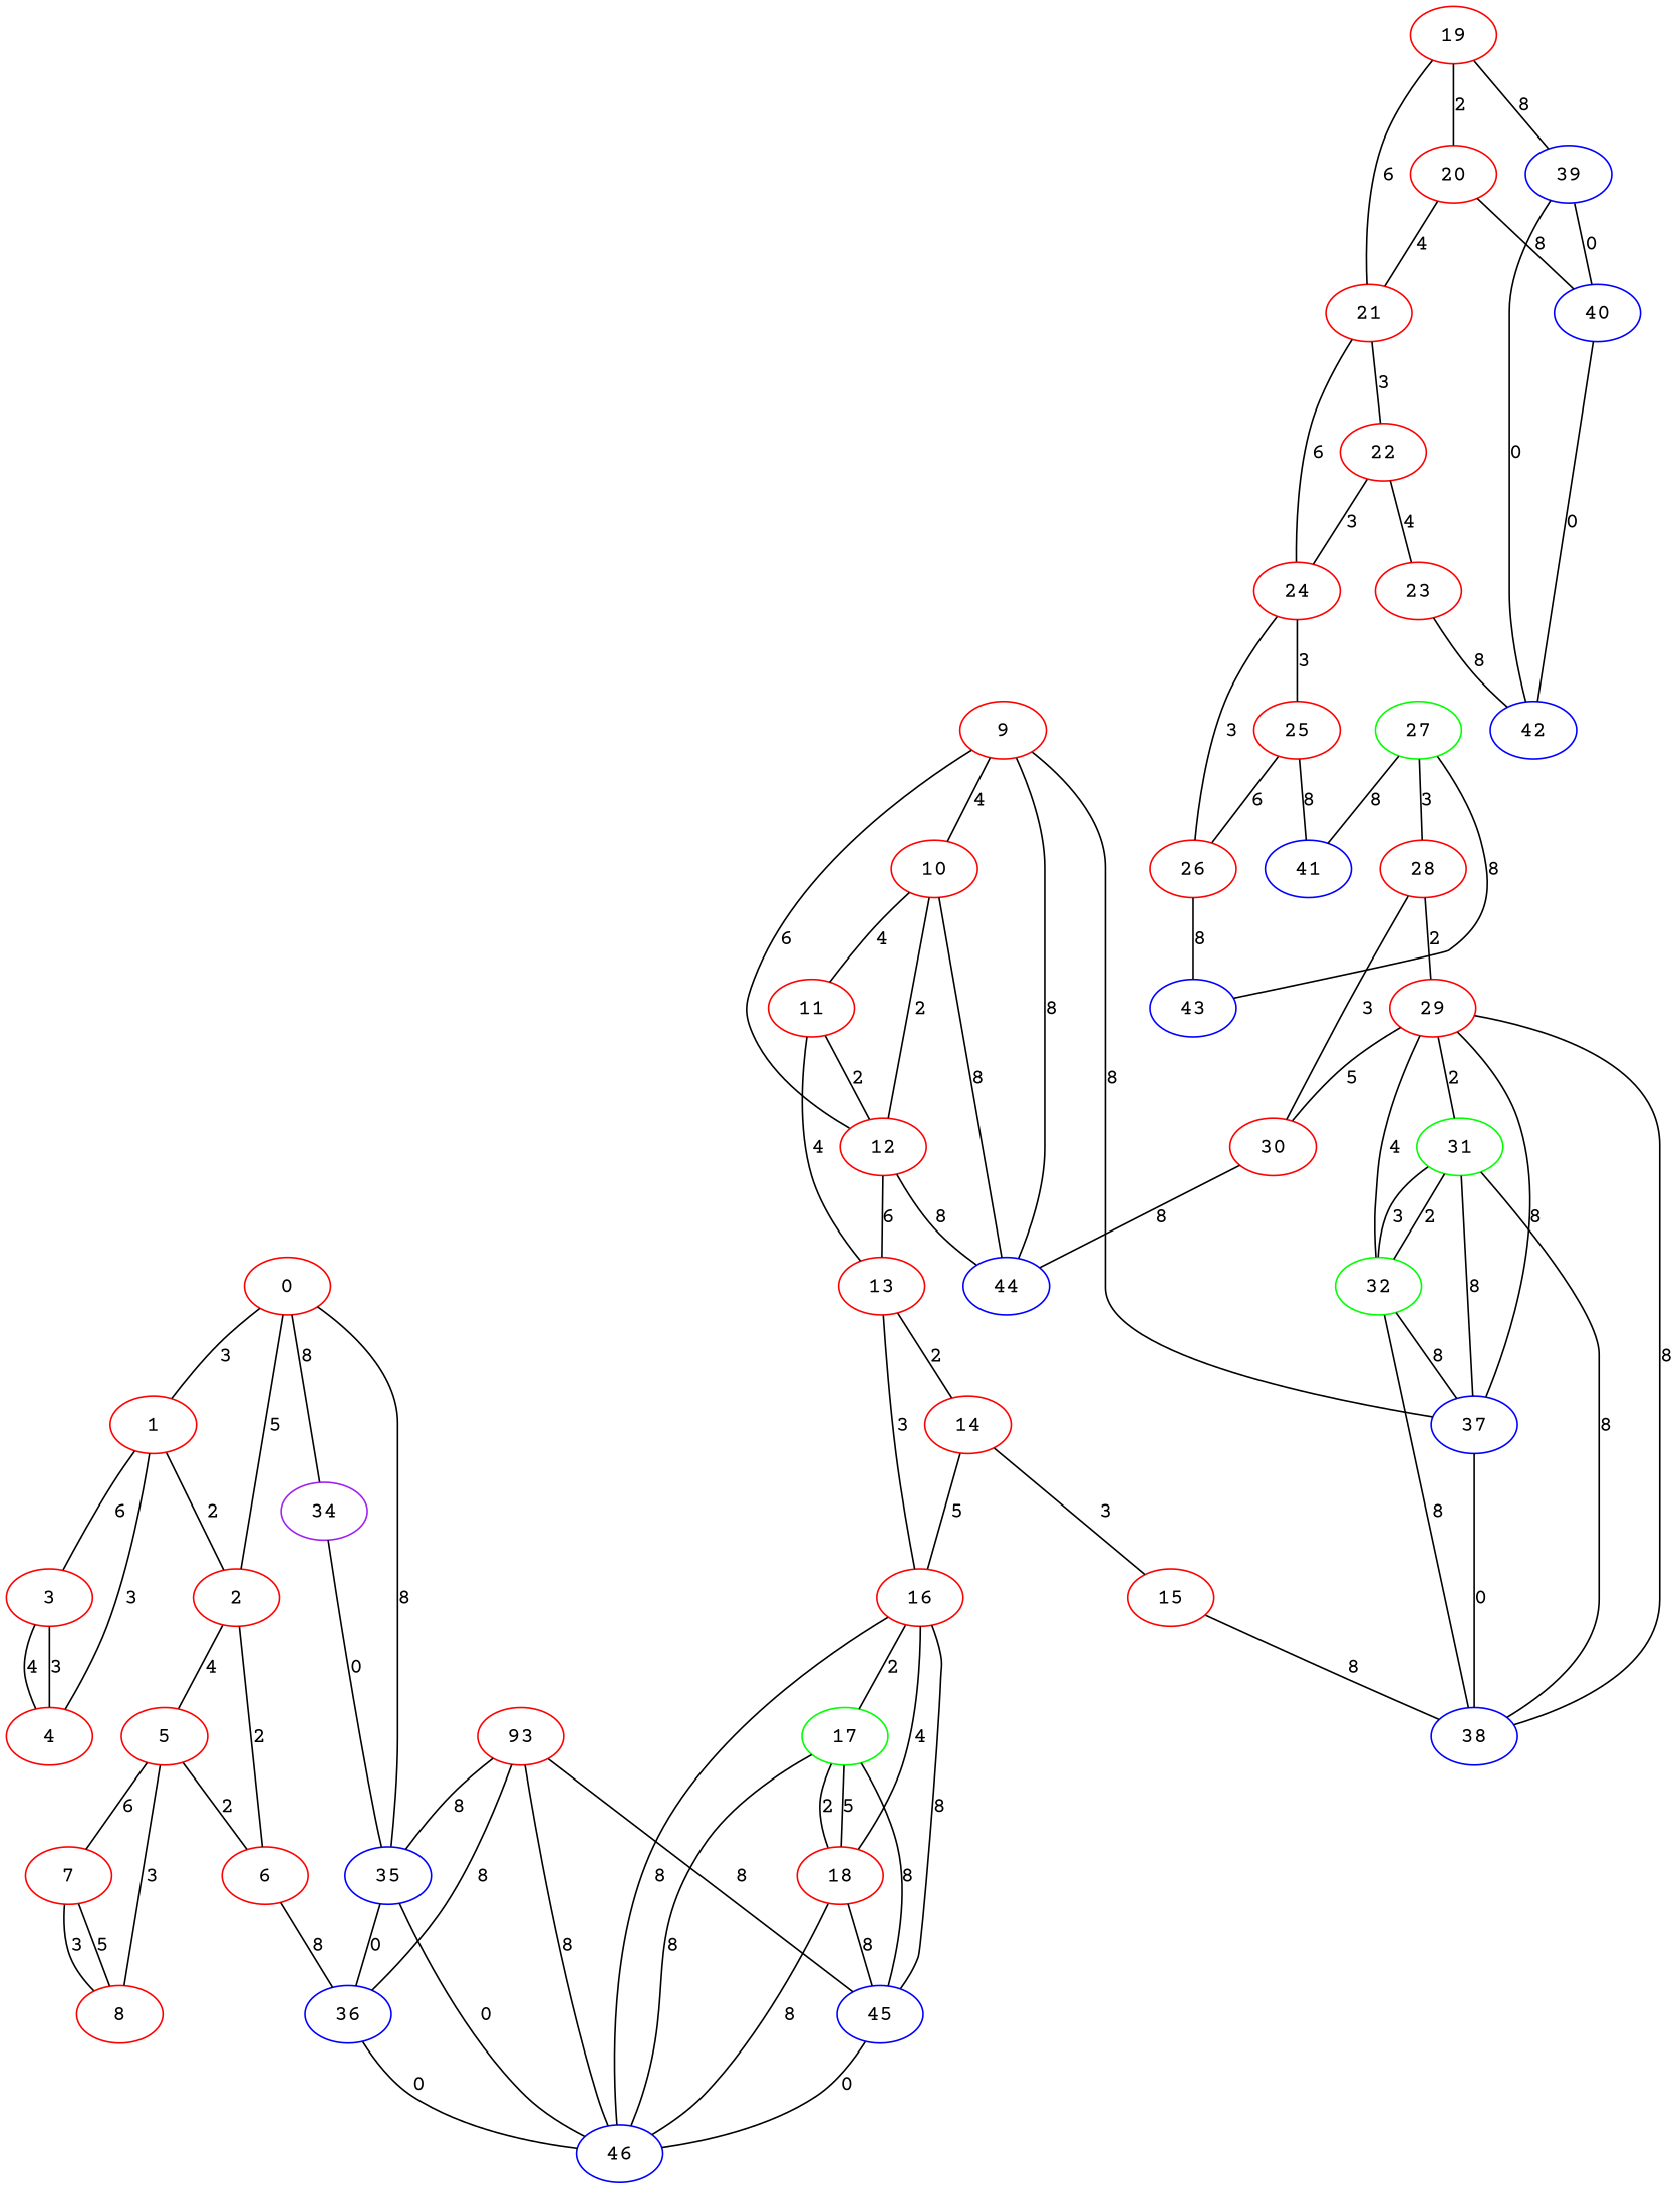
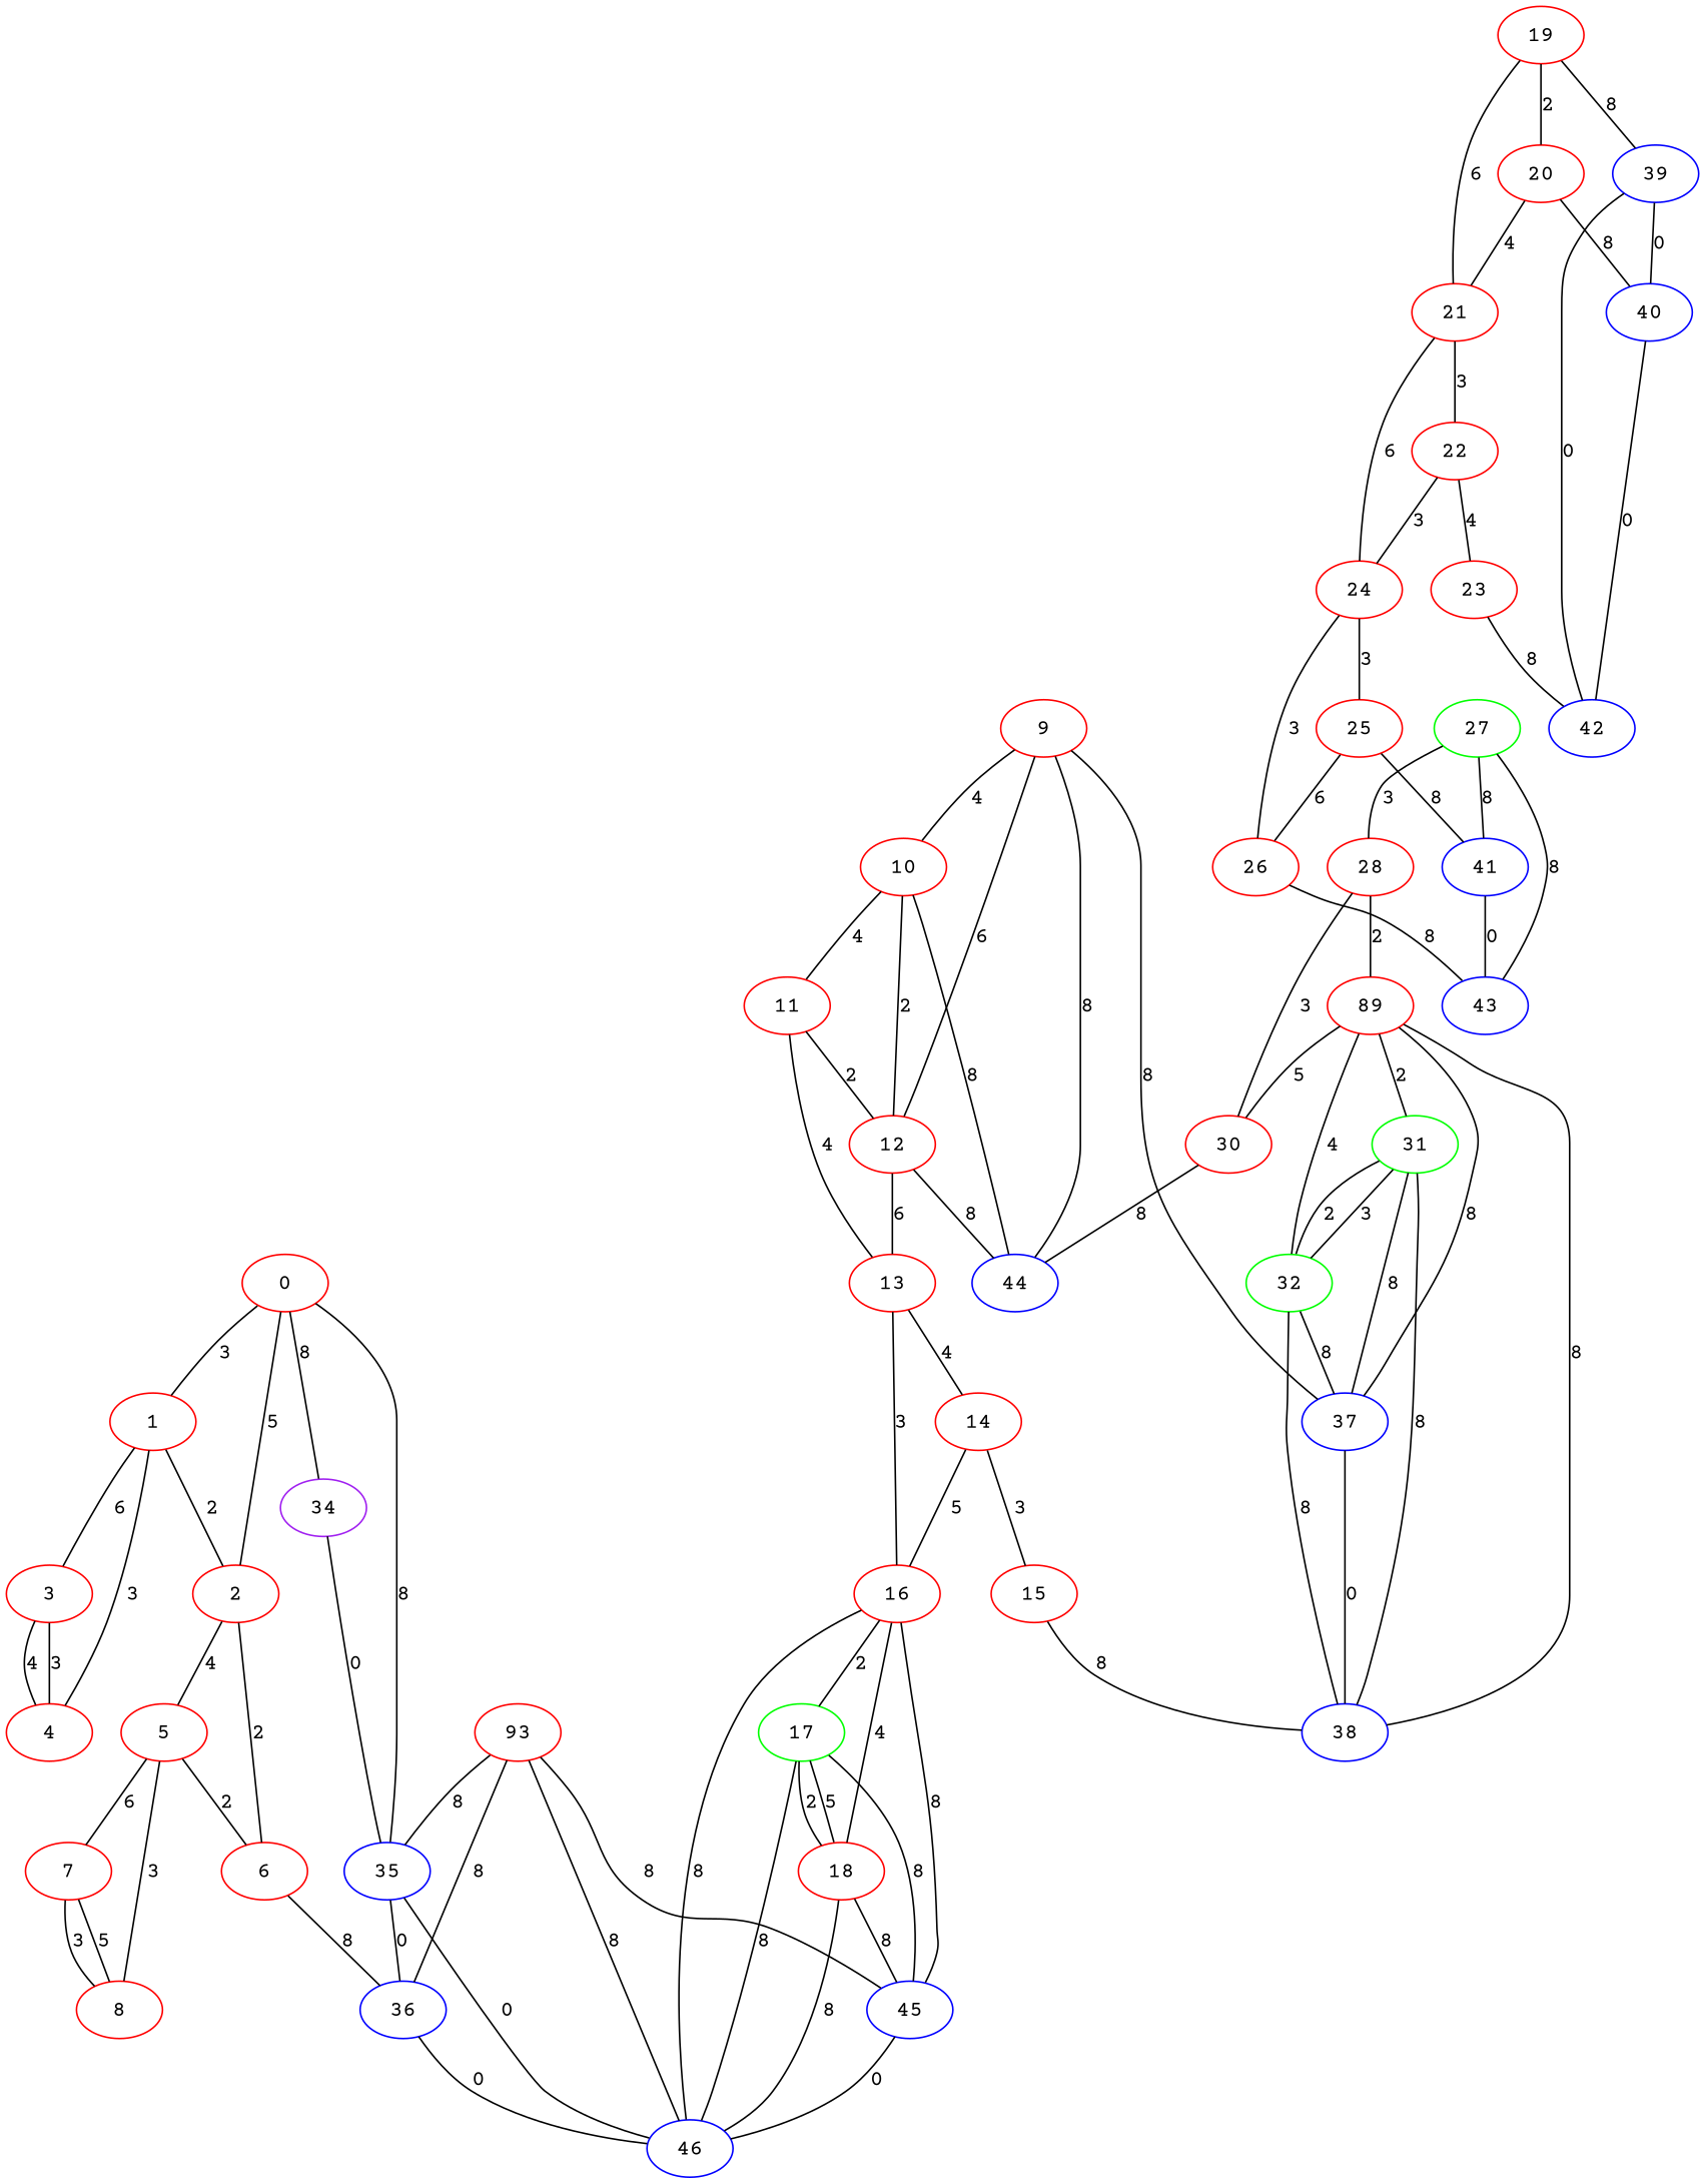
  graph {
    fontname="Courier Prime"
    node [color=red fontname="Courier Prime" weight=1]
    edge [fontname="Courier Prime"]
    0
    1
    2
    34 [color=purple weight=4]
    35 [color=blue weight=3]
    3
    4
    5
    6
    36 [color=blue weight=3]
    46 [color=blue weight=3]
    7
    8
    9
    10
    12
    37 [color=blue weight=3]
    44 [color=blue weight=3]
    11
    13
    38 [color=blue weight=3]
    14
    16
    15
    17 [color=green weight=2]
    18
    45 [color=blue weight=3]
    19
    20
    21
    39 [color=blue weight=3]
    40 [color=blue weight=3]
    22
    24
    42 [color=blue weight=3]
    23
    25
    26
    41 [color=blue weight=3]
    43 [color=blue weight=3]
    27 [color=green weight=2]
    28
-   29
+   29 [label=89]
    30
    31 [color=green weight=2]
    32 [color=green weight=2]
    n47 [label=93]
    0 -- 1 [label=3]
    0 -- 2 [label=5]
    0 -- 34 [label=8]
    0 -- 35 [label=8]
    1 -- 2 [label=2]
    1 -- 3 [label=6]
    1 -- 4 [label=3]
    2 -- 5 [label=4]
    2 -- 6 [label=2]
    34 -- 35 [label=0]
    35 -- 36 [label=0]
    35 -- 46 [label=0]
    3 -- 4 [label=4]
    3 -- 4 [label=3]
    5 -- 6 [label=2]
    5 -- 7 [label=6]
    5 -- 8 [label=3]
    6 -- 36 [label=8]
    36 -- 46 [label=0]
    7 -- 8 [label=5]
    7 -- 8 [label=3]
    9 -- 10 [label=4]
    9 -- 12 [label=6]
    9 -- 37 [label=8]
    9 -- 44 [label=8]
    10 -- 12 [label=2]
    10 -- 44 [label=8]
    10 -- 11 [label=4]
    12 -- 44 [label=8]
    12 -- 13 [label=6]
    37 -- 38 [label=0]
    11 -- 12 [label=2]
    11 -- 13 [label=4]
-   13 -- 14 [label=2]
+   13 -- 14 [label=4]
    13 -- 16 [label=3]
    14 -- 16 [label=5]
    14 -- 15 [label=3]
    16 -- 46 [label=8]
    16 -- 17 [label=2]
    16 -- 18 [label=4]
    16 -- 45 [label=8]
    15 -- 38 [label=8]
    17 -- 46 [label=8]
    17 -- 18 [label=5]
    17 -- 18 [label=2]
    17 -- 45 [label=8]
    18 -- 46 [label=8]
    18 -- 45 [label=8]
    45 -- 46 [label=0]
    19 -- 20 [label=2]
    19 -- 21 [label=6]
    19 -- 39 [label=8]
    20 -- 21 [label=4]
    20 -- 40 [label=8]
    21 -- 22 [label=3]
    21 -- 24 [label=6]
    39 -- 40 [label=0]
    39 -- 42 [label=0]
    40 -- 42 [label=0]
    22 -- 24 [label=3]
    22 -- 23 [label=4]
    24 -- 25 [label=3]
    24 -- 26 [label=3]
    23 -- 42 [label=8]
    25 -- 26 [label=6]
    25 -- 41 [label=8]
    26 -- 43 [label=8]
+   41 -- 43 [label=0]
    27 -- 41 [label=8]
    27 -- 43 [label=8]
    27 -- 28 [label=3]
    28 -- 29 [label=2]
    28 -- 30 [label=3]
    29 -- 37 [label=8]
    29 -- 38 [label=8]
    29 -- 30 [label=5]
    29 -- 31 [label=2]
    29 -- 32 [label=4]
    30 -- 44 [label=8]
    31 -- 37 [label=8]
    31 -- 38 [label=8]
    31 -- 32 [label=3]
    31 -- 32 [label=2]
    32 -- 37 [label=8]
    32 -- 38 [label=8]
    n47 -- 35 [label=8]
    n47 -- 36 [label=8]
    n47 -- 46 [label=8]
    n47 -- 45 [label=8]
  }
